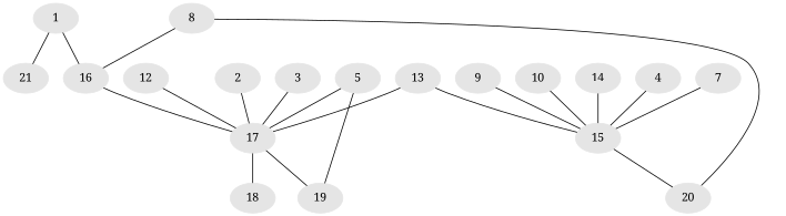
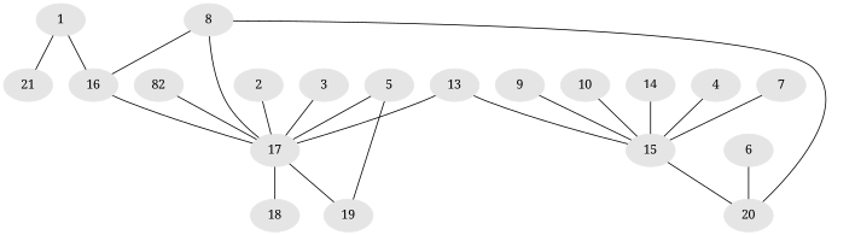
  graph {
    fontname="Noto Serif"
    node [color=gray90 fontname="Noto Serif" style=filled]
    edge [fontname="Noto Serif" weight=1.0]
    1
    16
    21
    17
    2
    19
    18
    3
    4
    15
    20
    5
+   6
    7
    8
    9
    10
-   12
+   12 [label=82]
    13
    14
    1 -- 16
    1 -- 21
    16 -- 17
    17 -- 19
    17 -- 18
    2 -- 17
    3 -- 17
    4 -- 15
    15 -- 20
    5 -- 17
    5 -- 19
+   6 -- 20
    7 -- 15
    8 -- 16
+   8 -- 17
    8 -- 20
    9 -- 15
    10 -- 15
    12 -- 17
    13 -- 17
    13 -- 15
    14 -- 15
  }
